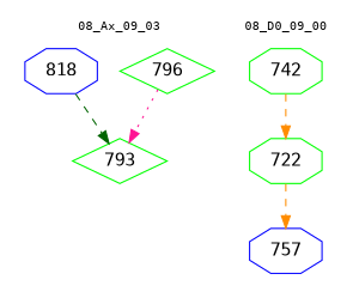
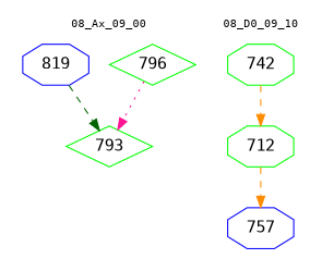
  digraph {
    fontname="DejaVu Sans Mono"
    node [color=green fontname="DejaVu Sans Mono" shape=octagon]
    edge [color=darkorange fontname="DejaVu Sans Mono" style=dashed]
    n1 [label=796 shape=diamond]
    n2 [label=793 shape=diamond]
-   n3 [color=blue label=818]
+   n3 [color=blue label=819]
    n4 [label=742]
-   n5 [label=722]
+   n5 [label=712]
    n6 [color=blue label=757]
    subgraph cluster_1 {
      color=white
      fontsize=10
-     label="08_Ax_09_03"
+     label="08_Ax_09_00"
      n1
      n2
      n3
    }
    subgraph cluster_2 {
      color=white
      fontsize=10
-     label="08_D0_09_00"
+     label="08_D0_09_10"
      n4
      n5
      n6
    }
    n1 -> n2 [color=deeppink style=dotted]
    n3 -> n2 [color=darkgreen]
    n4 -> n5
    n5 -> n6
  }
